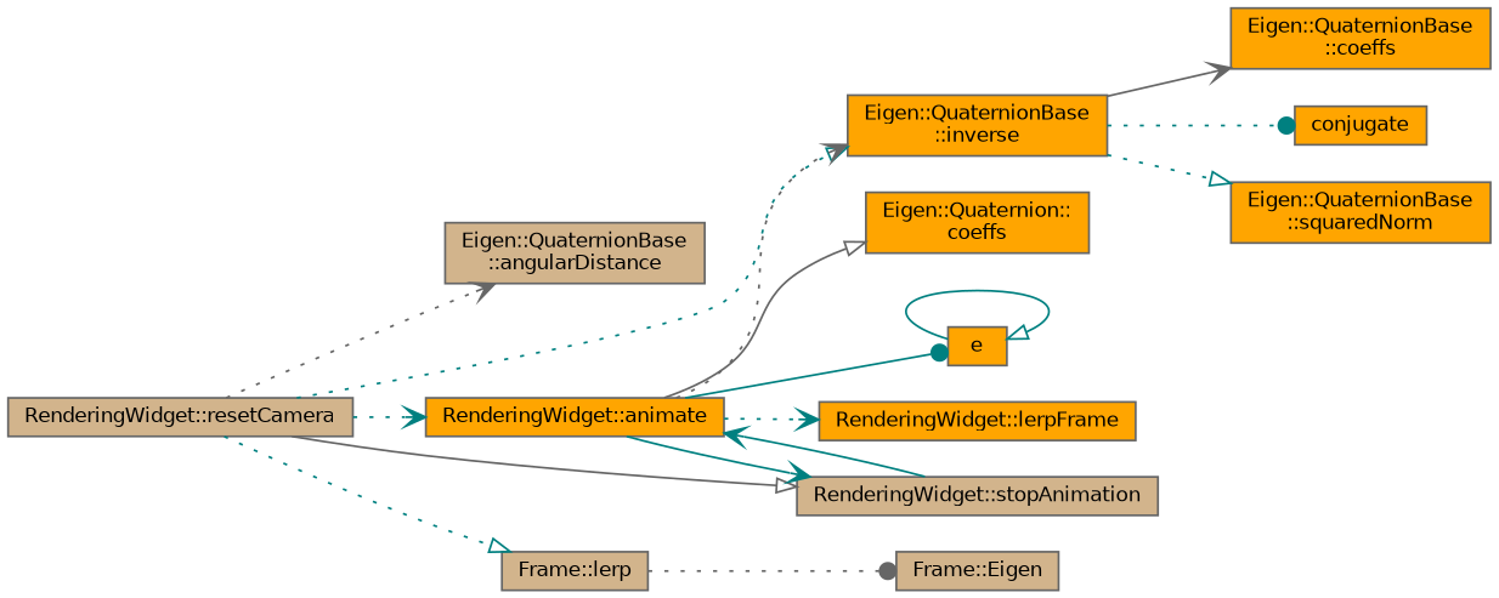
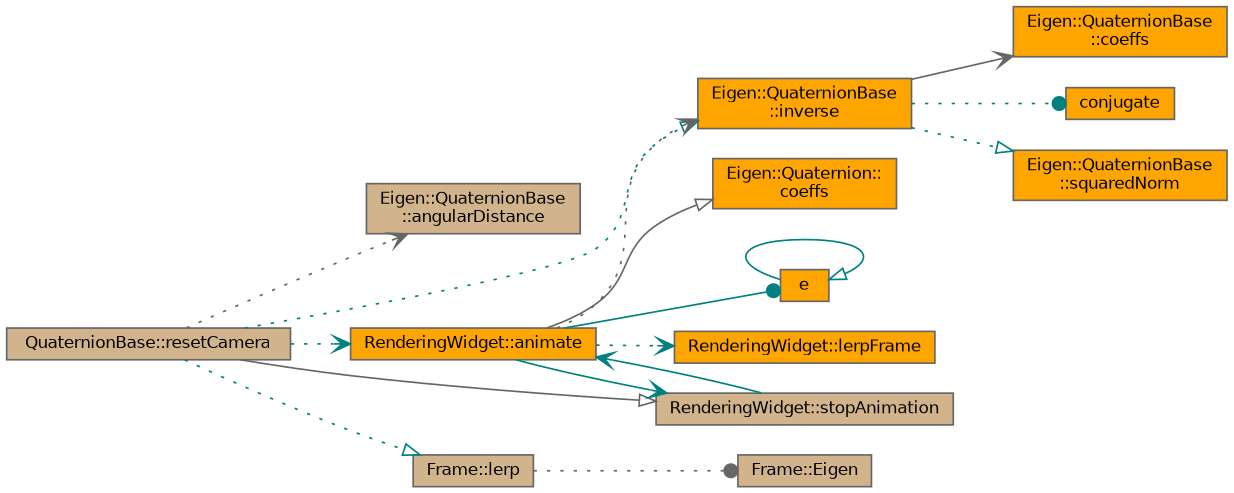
  digraph {
    rankdir=LR
    node [color=grey40 fillcolor=orange fontname=Helvetica fontsize=10 shape=box style=filled]
    edge [arrowhead=vee color=teal fontname=Helvetica fontsize=10 labelfontname=Helvetica labelfontsize=10 style=dotted]
-   n1 [color=gray40 fillcolor=tan fontcolor=black height=0.2 label="RenderingWidget::resetCamera" width=0.4]
+   n1 [color=gray40 fillcolor=tan fontcolor=black height=0.2 label="QuaternionBase::resetCamera" width=0.4]
    n2 [fillcolor=tan height=0.2 label="Eigen::QuaternionBase\l::angularDistance" width=0.4]
    n3 [height=0.2 label="RenderingWidget::animate" width=0.4]
    n4 [height=0.2 label="Eigen::QuaternionBase\l::inverse" width=0.4]
    n5 [fillcolor=tan height=0.2 label="RenderingWidget::stopAnimation" width=0.4]
    n6 [fillcolor=tan height=0.2 label="Frame::lerp" width=0.4]
    n7 [height=0.2 label="Eigen::Quaternion::\lcoeffs" width=0.4]
    n8 [height=0.2 label=e width=0.4]
    n9 [height=0.2 label="RenderingWidget::lerpFrame" width=0.4]
    n10 [height=0.2 label="Eigen::QuaternionBase\l::coeffs" width=0.4]
    n11 [height=0.2 label=conjugate width=0.4]
    n12 [height=0.2 label="Eigen::QuaternionBase\l::squaredNorm" width=0.4]
    n13 [fillcolor=tan height=0.2 label="Frame::Eigen" width=0.4]
    n1 -> n2 [color=gray40]
    n1 -> n3
    n1 -> n4 [arrowhead=onormal]
    n1 -> n5 [arrowhead=onormal color=gray40 style=solid]
    n1 -> n6 [arrowhead=onormal]
    n3 -> n4 [color=gray40]
    n3 -> n5 [style=solid]
    n3 -> n7 [arrowhead=onormal color=gray40 style=solid]
    n3 -> n8 [arrowhead=dot style=solid]
    n3 -> n9
    n4 -> n10 [color=gray40 style=solid]
    n4 -> n11 [arrowhead=dot]
    n4 -> n12 [arrowhead=onormal]
    n5 -> n3 [style=solid]
    n6 -> n13 [arrowhead=dot color=gray40]
    n8 -> n8 [arrowhead=onormal style=solid]
  }
